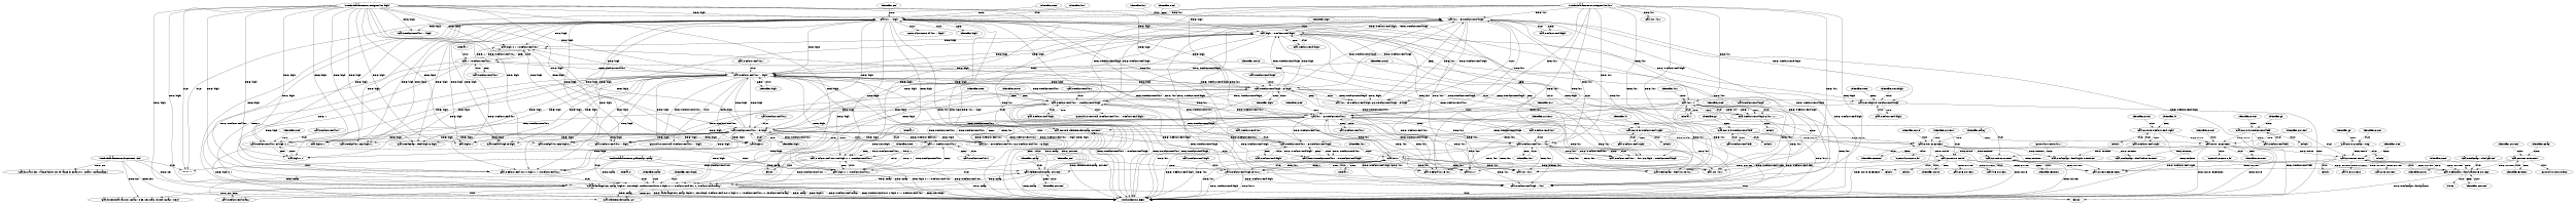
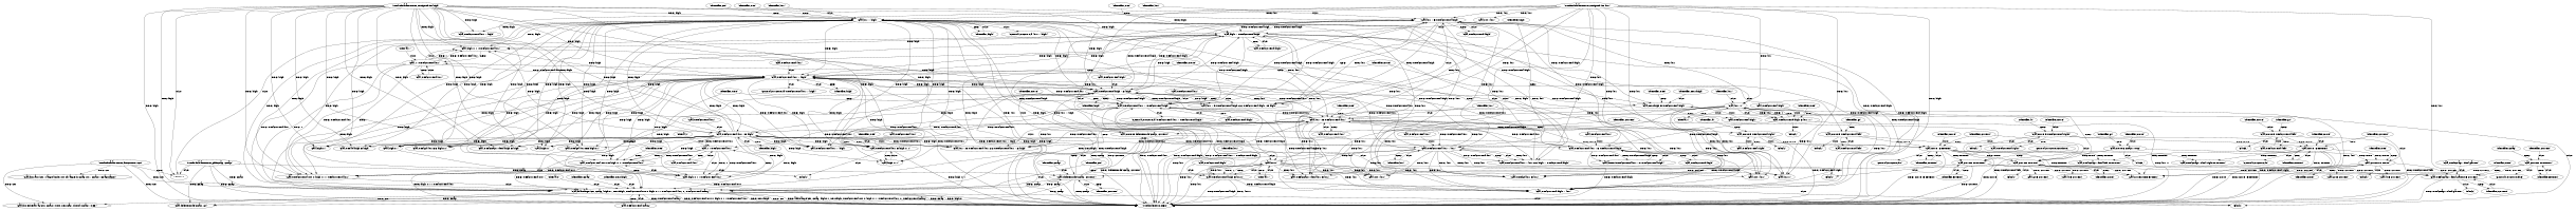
  digraph {
    n1 [label="(Call,tree[cmap->tlen].parent = current)"]
    n2 [label="(Block,)"]
    n3 [label="(MethodReturn,RET)"]
    n4 [label="(Identifier,current)"]
    n5 [label="(Call,current = EMPTY)"]
    n6 [label="(Block,)"]
    n7 [label="(Call,current == EMPTY)"]
    n8 [label="(Identifier,EMPTY)"]
    n9 [label="(Call,move != EMPTY)"]
    n10 [label="(Call,current = move)"]
    n11 [label="(Call,tree[cmap->tlen].left = EMPTY)"]
    n12 [label="(Call,tree[cmap->tlen].right = EMPTY)"]
    n13 [label="(ControlStructure,do)"]
    n14 [label="(Identifier,EMPTY)"]
    n15 [label="(Call,delete_node(cmap, current))"]
    n16 [label="(Identifier,move)"]
    n17 [label="(Block,)"]
    n18 [label="(Call,gt = current)"]
    n19 [label="(Call,lt = current)"]
    n20 [label="(Call,move = delete_node(cmap, current))"]
    n21 [label="(Call,add_range(ctx, cmap, high+1, new_high, tree[current].out + high + 1 - tree[current].low, 0, tree[current].many))"]
    n22 [label="(Identifier,current)"]
    n23 [label="(Call,delete_node(cmap, gt))"]
    n24 [label="(Block,)"]
    n25 [label="(Call,tree[current].many)"]
    n26 [label="(Call,fz_resize_array(ctx, cmap->tree, new_cap, sizeof *cmap->tree))"]
    n27 [label="(MethodParameterIn,fz_context *ctx)"]
    n28 [label="(Call,fz_warn(ctx, \"range limits out of range in cmap %s\", cmap->cmap_name))"]
    1000111
    n30 [label="(Call,new_high = tree[current].high)"]
    n31 [label="(Call,tree[current].high)"]
    n32 [label="(Call,high < tree[current].high)"]
    n33 [label="(Call,low <= tree[current].high)"]
    n34 [label="(Call,tree[current].low > high)"]
    n35 [label="(Call,tree[current].low > tree[current].high)"]
    n36 [label="(Call,tree[current].low < low && high < tree[current].high)"]
    n37 [label="(Call,high+1)"]
    n38 [label="(Call,tree[current].high)"]
    n39 [label="(Call,tree[current].out + high + 1 - tree[current].low)"]
    n40 [label="(Call,tree[current].high < low)"]
    n41 [label="(Call,high + 1 - tree[current].low)"]
    n42 [label="(Call,tree[current].high <= high)"]
    n43 [label="(Call,tree[current].low < low)"]
    n44 [label="(Call,low - 1)"]
    n45 [label="(Call,low <= tree[current].high && tree[current].high <= high)"]
    n46 [label="(Call,tree[current].high)"]
    n47 [label="(Call,tree[current].low <= high)"]
    n48 [label="(Call,low <= tree[current].low)"]
    n49 [label="(Call,tree[current].low = high + 1)"]
    n50 [label="(Call,tree[current].out += high + 1 - tree[current].low)"]
    n51 [label="(Call,high+1)"]
    n52 [label="(Call,tree[lt].high = high)"]
    n53 [label="(Call,tree[current].low > high)"]
    n54 [label="(Call,tree[gt].low == high+1)"]
    n55 [label="(Call,tree[cmap->tlen].high = high)"]
    n56 [label="(Call,high + 1 - tree[current].low)"]
    n57 [label="(Call,high+1)"]
    n58 [label="(Call,high + 1)"]
    n59 [label="(Call,tree[gt].low == high+1)"]
    n60 [label="(ControlStructure,if (tree[current].low > high))"]
    n61 [label="(Identifier,high)"]
    n62 [label="(Call,tree[current].high)"]
    n63 [label="(ControlStructure,if (tree[current].low > tree[current].high))"]
    n64 [label="(Call,1 - tree[current].low)"]
    n65 [label="(Call,low > high)"]
    n66 [label="(Call,tree[cmap->tlen].low = low)"]
    n67 [label="(Call,out - low)"]
    n68 [label="(Identifier,high)"]
    n69 [label="(ControlStructure,if (low > high))"]
    n70 [label="(Call,tree[current].low > high)"]
    n71 [label="(Call,tree[gt].low = low)"]
    n72 [label="(Call,out - low)"]
    n73 [label="(Call,low-1)"]
    n74 [label="(Call,tree[current].low <= tree[current].high)"]
    n75 [label="(Call,1 - tree[current].low)"]
    n76 [label="(Call,low <= tree[current].low && tree[current].low <= high)"]
    n77 [label="(Identifier,high)"]
    n78 [label="(Call,tree[current].low)"]
    n79 [label="(Identifier,high)"]
    n80 [label="(Block,)"]
    n81 [label="(MethodParameterIn,unsigned int low)"]
    n82 [label="(Call,low-1)"]
    n83 [label="(Call,out - low)"]
    n84 [label="(Call,tree[current].high = low-1)"]
    n85 [label="(Literal,1)"]
    n86 [label="(Identifier,low)"]
    n87 [label="(Call,tree[current].high = low - 1)"]
    n88 [label="(Literal,1)"]
    n89 [label="(MethodParameterIn,unsigned int high)"]
    n90 [label="(Call,tree[current].high)"]
    n91 [label="(Call,assert(tree[current].low <= tree[current].high))"]
    n92 [label="(Call,tree[current].low)"]
    n93 [label="(Call,tree[current].low)"]
    n94 [label="(Block,)"]
    n95 [label="(MethodParameterIn,pdf_cmap *cmap)"]
    n96 [label="(Call,move = cmap->ttop)"]
    n97 [label="(Call,current = move)"]
    n98 [label="(Block,)"]
    n99 [label="(Identifier,move)"]
    n100 [label="(Call,gt = current)"]
    n101 [label="(Block,)"]
    n102 [label="(Call,lt = current)"]
    n103 [label="(Call,move = tree[current].right)"]
    n104 [label="(Call,tree[current].right)"]
    n105 [label="(Block,)"]
    n106 [label="(Call,move = tree[current].left)"]
    n107 [label="(Block,)"]
    n108 [label="(Call,tree[current].left)"]
    n109 [label="(Call,current = EMPTY)"]
    n110 [label="(ControlStructure,else)"]
    n111 [label="(Identifier,EMPTY)"]
    n112 [label="(Call,move != EMPTY)"]
    n113 [label="(ControlStructure,do)"]
    n114 [label="(Identifier,EMPTY)"]
    n115 [label="(Call,move = tree[current].right)"]
    n116 [label="(Block,)"]
    n117 [label="(Call,tree[current].right)"]
    n118 [label="(Call,move = tree[current].left)"]
    n119 [label="(Block,)"]
    n120 [label="(Call,tree[current].left)"]
    n121 [label="(Identifier,gt)"]
    n122 [label="(Identifier,tree)"]
    n123 [label="(Literal,0)"]
    n124 [label="(Call,tree[current].low)"]
    n125 [label="(Identifier,tree)"]
    n126 [label="(Identifier,move)"]
    n127 [label="(Identifier,low)"]
    n128 [label="(Identifier,ctx)"]
    n129 [label="(Call,tree[current].low)"]
    n130 [label="(Call,tree[current].low)"]
    n131 [label="(Identifier,tree)"]
    n132 [label="(Identifier,low)"]
    n133 [label="(Identifier,new_high)"]
    n134 [label="(Identifier,move)"]
    n135 [label="(Call,tree[cmap->tlen].parent)"]
    n136 [label="(Identifier,lt)"]
    n137 [label="(Identifier,cmap)"]
    n138 [label="(Identifier,current)"]
    n139 [label="(Call,tree[current].low)"]
    n140 [label="(Identifier,low)"]
    n141 [label="(Identifier,move)"]
    n142 [label="(Call,tree[current].high)"]
    n143 [label="(Identifier,current)"]
    n144 [label="(Identifier,tree)"]
    n145 [label="(Identifier,cmap)"]
    n146 [label="(Identifier,move)"]
    n147 [label="(Identifier,tree)"]
    n148 [label="(Identifier,low)"]
    n149 [label="(Call,tree[current].high)"]
    n150 [label="(Identifier,tree)"]
    n151 [label="(Identifier,move)"]
    n152 [label="(Call,tree[current].high)"]
    n153 [label="(Identifier,tree)"]
    n154 [label="(Identifier,tree)"]
    n155 [label="(Literal,1)"]
    n156 [label="(Identifier,gt)"]
    n157 [label="(Identifier,gt)"]
    n158 [label="(Identifier,current)"]
    n159 [label="(Identifier,lt)"]
    n160 [label="(Identifier,move)"]
    n161 [label="(Call,tree[current].low)"]
    n162 [label="(Identifier,move)"]
    n163 [label="(Identifier,current)"]
-   n164 [label="(Identifier,many)"]
    n165 [label="(Call,tree[current].low)"]
    n166 [label="(Identifier,tree)"]
    n167 [label="(Identifier,low)"]
-   n168 [label="(ControlStructure,low;)"]
+   n168 [label="(ControlStructure,continue;)"]
    n169 [label="(Identifier,ctx)"]
    n170 [label="(Literal,1)"]
    n171 [label="(Identifier,cmap)"]
    n172 [label="(Identifier,tree)"]
    n173 [label="(Identifier,high)"]
    n174 [label="(Identifier,move)"]
    n175 [label="(Identifier,new_high)"]
    n1 -> n2 [label="AST: "]
    n1 -> n3 [label="DDG: tree[cmap->tlen].parent"]
    n1 -> n4 [label="CFG: "]
    n4 -> n1 [label="AST: "]
    n5 -> n1 [label="DDG: current"]
    n5 -> n3 [label="DDG: current"]
    n5 -> n6 [label="AST: "]
    n5 -> n7 [label="DDG: current"]
    n5 -> n8 [label="CFG: "]
    n8 -> n5 [label="AST: "]
    n9 -> n3 [label="DDG: move != EMPTY"]
    n9 -> n3 [label="DDG: move"]
    n9 -> n5 [label="DDG: EMPTY"]
    n9 -> n7 [label="DDG: EMPTY"]
    n9 -> n10 [label="DDG: move"]
    n9 -> n11 [label="DDG: EMPTY"]
    n9 -> n12 [label="DDG: EMPTY"]
    n9 -> n13 [label="AST: "]
    n9 -> n14 [label="CFG: "]
    n10 -> n1 [label="DDG: current"]
    n10 -> n7 [label="DDG: current"]
    n10 -> n15 [label="DDG: current"]
    n10 -> n16 [label="CFG: "]
    n10 -> n17 [label="AST: "]
    n10 -> n18 [label="DDG: current"]
    n10 -> n19 [label="DDG: current"]
    n14 -> n9 [label="AST: "]
    n15 -> n3 [label="DDG: cmap"]
    n15 -> n20 [label="AST: "]
    n15 -> n20 [label="DDG: cmap"]
    n15 -> n20 [label="DDG: current"]
    n15 -> n21 [label="DDG: cmap"]
    n15 -> n22 [label="CFG: "]
    n15 -> n23 [label="DDG: cmap"]
    n16 -> n10 [label="AST: "]
    n20 -> n3 [label="DDG: delete_node(cmap, current)"]
    n20 -> n6 [label="AST: "]
    n20 -> n9 [label="DDG: move"]
    n20 -> n15 [label="CFG: "]
    n21 -> n3 [label="DDG: tree[current].many"]
    n21 -> n3 [label="DDG: tree[current].out + high + 1 - tree[current].low"]
    n21 -> n3 [label="DDG: new_high"]
    n21 -> n3 [label="DDG: ctx"]
    n21 -> n3 [label="DDG: add_range(ctx, cmap, high+1, new_high, tree[current].out + high + 1 - tree[current].low, 0, tree[current].many)"]
    n21 -> n3 [label="DDG: cmap"]
    n21 -> n3 [label="DDG: high+1"]
    n21 -> n15 [label="DDG: cmap"]
    n21 -> n23 [label="DDG: cmap"]
    n21 -> n24 [label="AST: "]
    n21 -> n25 [label="CFG: "]
    n21 -> n26 [label="DDG: ctx"]
    n22 -> n15 [label="AST: "]
    n25 -> n21 [label="AST: "]
    n27 -> n3 [label="DDG: ctx"]
    n27 -> n21 [label="DDG: ctx"]
    n27 -> n26 [label="DDG: ctx"]
    n27 -> n28 [label="DDG: ctx"]
-   n27 -> 1000111 [label="AST: "]
+   n27 -> 1000111 [label="CFG: "]
    n30 -> n21 [label="DDG: new_high"]
    n30 -> n24 [label="AST: "]
    n30 -> n31 [label="CFG: "]
    n31 -> n30 [label="AST: "]
    n32 -> n3 [label="DDG: tree[current].high"]
    n32 -> n21 [label="DDG: high"]
    n32 -> n30 [label="DDG: tree[current].high"]
    n32 -> n33 [label="DDG: tree[current].high"]
    n32 -> n34 [label="DDG: high"]
    n32 -> n35 [label="DDG: tree[current].high"]
    n32 -> n36 [label="AST: "]
    n32 -> n36 [label="DDG: high"]
    n32 -> n36 [label="DDG: tree[current].high"]
    n32 -> n37 [label="DDG: high"]
    n32 -> n38 [label="CFG: "]
    n32 -> n39 [label="DDG: high"]
    n32 -> n40 [label="DDG: tree[current].high"]
    n32 -> n41 [label="DDG: high"]
    n33 -> n3 [label="DDG: tree[current].high"]
    n33 -> n30 [label="DDG: tree[current].high"]
    n33 -> n32 [label="DDG: tree[current].high"]
    n33 -> n35 [label="DDG: tree[current].high"]
    n33 -> n40 [label="DDG: tree[current].high"]
    n33 -> n42 [label="DDG: tree[current].high"]
    n33 -> n43 [label="DDG: low"]
    n33 -> n44 [label="DDG: low"]
    n33 -> n45 [label="AST: "]
    n33 -> n45 [label="DDG: low"]
    n33 -> n45 [label="DDG: tree[current].high"]
    n33 -> n46 [label="CFG: "]
    n34 -> n3 [label="DDG: tree[current].low"]
    n34 -> n3 [label="DDG: tree[current].low > high"]
    n34 -> n3 [label="DDG: high"]
    n34 -> n21 [label="DDG: high"]
    n34 -> n32 [label="DDG: high"]
    n34 -> n37 [label="DDG: high"]
    n34 -> n39 [label="DDG: high"]
    n34 -> n41 [label="DDG: high"]
    n34 -> n42 [label="DDG: high"]
    n34 -> n47 [label="DDG: high"]
    n34 -> n48 [label="DDG: tree[current].low"]
    n34 -> n49 [label="DDG: high"]
    n34 -> n50 [label="DDG: high"]
    n34 -> n51 [label="DDG: high"]
    n34 -> n52 [label="DDG: high"]
    n34 -> n53 [label="DDG: tree[current].low"]
    n34 -> n53 [label="DDG: high"]
    n34 -> n54 [label="DDG: high"]
    n34 -> n55 [label="DDG: high"]
    n34 -> n56 [label="DDG: high"]
    n34 -> n57 [label="DDG: high"]
    n34 -> n58 [label="DDG: high"]
    n34 -> n59 [label="DDG: high"]
    n34 -> n60 [label="AST: "]
    n34 -> n61 [label="CFG: "]
    n35 -> n3 [label="DDG: tree[current].low"]
    n35 -> n3 [label="DDG: tree[current].high"]
    n35 -> n3 [label="DDG: tree[current].low > tree[current].high"]
    n35 -> n33 [label="DDG: tree[current].high"]
    n35 -> n34 [label="DDG: tree[current].low"]
    n35 -> n40 [label="DDG: tree[current].high"]
    n35 -> n48 [label="DDG: tree[current].low"]
    n35 -> n53 [label="DDG: tree[current].low"]
    n35 -> n62 [label="CFG: "]
    n35 -> n63 [label="AST: "]
    n36 -> n32 [label="CFG: "]
    n36 -> n43 [label="CFG: "]
    n37 -> n21 [label="AST: "]
    n38 -> n32 [label="AST: "]
    n39 -> n21 [label="AST: "]
    n41 -> n64 [label="CFG: "]
    n42 -> n3 [label="DDG: tree[current].high"]
    n42 -> n21 [label="DDG: high"]
    n42 -> n30 [label="DDG: tree[current].high"]
    n42 -> n32 [label="DDG: high"]
    n42 -> n32 [label="DDG: tree[current].high"]
    n42 -> n33 [label="DDG: tree[current].high"]
    n42 -> n34 [label="DDG: high"]
    n42 -> n35 [label="DDG: tree[current].high"]
    n42 -> n37 [label="DDG: high"]
    n42 -> n39 [label="DDG: high"]
    n42 -> n40 [label="DDG: tree[current].high"]
    n42 -> n41 [label="DDG: high"]
    n42 -> n45 [label="AST: "]
    n42 -> n45 [label="DDG: tree[current].high"]
    n42 -> n45 [label="DDG: high"]
    n42 -> n79 [label="CFG: "]
    n43 -> n3 [label="DDG: low"]
    n43 -> n34 [label="DDG: tree[current].low"]
    n43 -> n36 [label="AST: "]
    n43 -> n36 [label="DDG: tree[current].low"]
    n43 -> n36 [label="DDG: low"]
    n43 -> n40 [label="DDG: low"]
    n43 -> n48 [label="DDG: low"]
    n43 -> n64 [label="DDG: tree[current].low"]
    n43 -> n66 [label="DDG: low"]
    n43 -> n67 [label="DDG: low"]
    n43 -> n71 [label="DDG: low"]
    n43 -> n72 [label="DDG: low"]
    n43 -> n73 [label="DDG: low"]
    n43 -> n82 [label="DDG: low"]
    n43 -> n86 [label="CFG: "]
    n44 -> n3 [label="DDG: low"]
    n44 -> n40 [label="DDG: low"]
    n44 -> n48 [label="DDG: low"]
    n44 -> n66 [label="DDG: low"]
    n44 -> n67 [label="DDG: low"]
    n44 -> n71 [label="DDG: low"]
    n44 -> n72 [label="DDG: low"]
    n44 -> n73 [label="DDG: low"]
    n44 -> n87 [label="AST: "]
    n44 -> n87 [label="DDG: low"]
    n44 -> n87 [label="DDG: 1"]
    n44 -> n88 [label="CFG: "]
    n45 -> n33 [label="CFG: "]
    n45 -> n42 [label="CFG: "]
    n46 -> n33 [label="AST: "]
    n47 -> n21 [label="DDG: high"]
    n47 -> n32 [label="DDG: high"]
    n47 -> n34 [label="DDG: high"]
    n47 -> n37 [label="DDG: high"]
    n47 -> n39 [label="DDG: high"]
    n47 -> n41 [label="DDG: high"]
    n47 -> n42 [label="DDG: high"]
    n47 -> n43 [label="DDG: tree[current].low"]
    n47 -> n49 [label="DDG: high"]
-   n47 -> n60 [label="DDG: high"]
+   n47 -> n50 [label="DDG: high"]
    n47 -> n51 [label="DDG: high"]
    n47 -> n52 [label="DDG: high"]
    n47 -> n53 [label="DDG: high"]
    n47 -> n54 [label="DDG: high"]
    n47 -> n55 [label="DDG: high"]
    n47 -> n56 [label="DDG: high"]
    n47 -> n57 [label="DDG: high"]
    n47 -> n58 [label="DDG: high"]
    n47 -> n59 [label="DDG: high"]
    n47 -> n74 [label="DDG: tree[current].low"]
    n47 -> n75 [label="DDG: tree[current].low"]
    n47 -> n76 [label="AST: "]
    n47 -> n76 [label="DDG: tree[current].low"]
    n47 -> n76 [label="DDG: high"]
    n47 -> n77 [label="CFG: "]
    n48 -> n3 [label="DDG: low"]
    n48 -> n33 [label="DDG: low"]
    n48 -> n40 [label="DDG: low"]
    n48 -> n43 [label="DDG: tree[current].low"]
    n48 -> n47 [label="DDG: tree[current].low"]
    n48 -> n66 [label="DDG: low"]
    n48 -> n67 [label="DDG: low"]
    n48 -> n71 [label="DDG: low"]
    n48 -> n72 [label="DDG: low"]
    n48 -> n73 [label="DDG: low"]
    n48 -> n74 [label="DDG: tree[current].low"]
    n48 -> n75 [label="DDG: tree[current].low"]
    n48 -> n76 [label="AST: "]
    n48 -> n76 [label="DDG: low"]
    n48 -> n76 [label="DDG: tree[current].low"]
    n48 -> n78 [label="CFG: "]
    n49 -> n3 [label="DDG: high + 1"]
    n49 -> n35 [label="DDG: tree[current].low"]
    n49 -> n58 [label="CFG: "]
    n49 -> n80 [label="AST: "]
    n50 -> n3 [label="DDG: high + 1 - tree[current].low"]
    n50 -> n3 [label="DDG: tree[current].out"]
    n50 -> n21 [label="DDG: tree[current].out"]
    n50 -> n39 [label="DDG: tree[current].out"]
    n50 -> n56 [label="CFG: "]
    n50 -> n80 [label="AST: "]
    n56 -> n50 [label="AST: "]
    n56 -> n75 [label="CFG: "]
    n58 -> n49 [label="AST: "]
    n61 -> n34 [label="AST: "]
    n62 -> n35 [label="AST: "]
    n64 -> n21 [label="DDG: 1"]
    n64 -> n21 [label="DDG: tree[current].low"]
    n64 -> n34 [label="DDG: tree[current].low"]
    n64 -> n39 [label="DDG: 1"]
    n64 -> n39 [label="DDG: tree[current].low"]
    n64 -> n41 [label="AST: "]
    n64 -> n41 [label="DDG: 1"]
    n64 -> n41 [label="DDG: tree[current].low"]
    n64 -> n93 [label="CFG: "]
    n65 -> n3 [label="DDG: high"]
    n65 -> n3 [label="DDG: low > high"]
    n65 -> n3 [label="DDG: low"]
    n65 -> n21 [label="DDG: high"]
    n65 -> n32 [label="DDG: high"]
    n65 -> n34 [label="DDG: high"]
    n65 -> n37 [label="DDG: high"]
    n65 -> n39 [label="DDG: high"]
    n65 -> n40 [label="DDG: low"]
    n65 -> n41 [label="DDG: high"]
    n65 -> n42 [label="DDG: high"]
    n65 -> n47 [label="DDG: high"]
    n65 -> n48 [label="DDG: low"]
    n65 -> n49 [label="DDG: high"]
    n65 -> n50 [label="DDG: high"]
    n65 -> n51 [label="DDG: high"]
    n65 -> n52 [label="DDG: high"]
    n65 -> n53 [label="DDG: high"]
    n65 -> n54 [label="DDG: high"]
    n65 -> n55 [label="DDG: high"]
    n65 -> n56 [label="DDG: high"]
    n65 -> n57 [label="DDG: high"]
    n65 -> n58 [label="DDG: high"]
    n65 -> n59 [label="DDG: high"]
    n65 -> n66 [label="DDG: low"]
    n65 -> n67 [label="DDG: low"]
    n65 -> n68 [label="CFG: "]
    n65 -> n69 [label="AST: "]
    n65 -> n70 [label="DDG: high"]
    n65 -> n71 [label="DDG: low"]
    n65 -> n72 [label="DDG: low"]
    n65 -> n73 [label="DDG: low"]
    n68 -> n65 [label="AST: "]
    n74 -> n3 [label="DDG: tree[current].high"]
    n74 -> n33 [label="DDG: tree[current].high"]
    n74 -> n34 [label="DDG: tree[current].low"]
    n74 -> n35 [label="DDG: tree[current].high"]
    n74 -> n40 [label="DDG: tree[current].high"]
    n74 -> n90 [label="CFG: "]
    n74 -> n91 [label="AST: "]
    n74 -> n91 [label="DDG: tree[current].low"]
    n74 -> n91 [label="DDG: tree[current].high"]
    n75 -> n50 [label="DDG: 1"]
    n75 -> n50 [label="DDG: tree[current].low"]
    n75 -> n56 [label="AST: "]
    n75 -> n56 [label="DDG: 1"]
    n75 -> n56 [label="DDG: tree[current].low"]
    n75 -> n92 [label="CFG: "]
    n76 -> n47 [label="CFG: "]
    n76 -> n48 [label="CFG: "]
    n77 -> n47 [label="AST: "]
    n78 -> n48 [label="AST: "]
    n79 -> n42 [label="AST: "]
    n81 -> n3 [label="DDG: low"]
    n81 -> 1000111 [label="AST: "]
    n81 -> n33 [label="DDG: low"]
    n81 -> n40 [label="DDG: high"]
    n81 -> n43 [label="DDG: low"]
    n81 -> n44 [label="DDG: low"]
    n81 -> n48 [label="DDG: low"]
    n81 -> n65 [label="DDG: low"]
    n81 -> n66 [label="DDG: low"]
    n81 -> n67 [label="DDG: low"]
    n81 -> n71 [label="DDG: low"]
    n81 -> n72 [label="DDG: low"]
    n81 -> n73 [label="DDG: low"]
    n81 -> n82 [label="DDG: low"]
    n81 -> n83 [label="DDG: low"]
    n82 -> n3 [label="DDG: low"]
    n82 -> n40 [label="DDG: low"]
    n82 -> n48 [label="DDG: low"]
    n82 -> n66 [label="DDG: low"]
    n82 -> n67 [label="DDG: low"]
    n82 -> n71 [label="DDG: low"]
    n82 -> n72 [label="DDG: low"]
    n82 -> n73 [label="DDG: low"]
    n82 -> n84 [label="AST: "]
    n82 -> n84 [label="DDG: low"]
    n82 -> n84 [label="DDG: 1"]
    n82 -> n85 [label="CFG: "]
    n84 -> n3 [label="DDG: low-1"]
    n84 -> n3 [label="DDG: tree[current].high"]
    n84 -> n24 [label="AST: "]
    n84 -> n33 [label="DDG: tree[current].high"]
    n84 -> n35 [label="DDG: tree[current].high"]
    n84 -> n40 [label="DDG: tree[current].high"]
    n84 -> n82 [label="CFG: "]
    n85 -> n82 [label="AST: "]
    n86 -> n43 [label="AST: "]
    n87 -> n3 [label="DDG: low - 1"]
    n87 -> n44 [label="CFG: "]
    n87 -> n74 [label="DDG: tree[current].high"]
    n87 -> n94 [label="AST: "]
    n88 -> n44 [label="AST: "]
    n89 -> n3 [label="DDG: high"]
    n89 -> n21 [label="DDG: high"]
    n89 -> 1000111 [label="AST: "]
    n89 -> n32 [label="DDG: high"]
    n89 -> n34 [label="DDG: high"]
    n89 -> n37 [label="DDG: high"]
    n89 -> n39 [label="DDG: high"]
    n89 -> n41 [label="DDG: high"]
    n89 -> n42 [label="DDG: high"]
    n89 -> n47 [label="DDG: high"]
    n89 -> n49 [label="DDG: high"]
    n89 -> n50 [label="DDG: high"]
    n89 -> n51 [label="DDG: high"]
    n89 -> n52 [label="DDG: high"]
    n89 -> n53 [label="DDG: high"]
    n89 -> n54 [label="DDG: high"]
    n89 -> n55 [label="DDG: high"]
    n89 -> n56 [label="DDG: high"]
    n89 -> n57 [label="DDG: high"]
    n89 -> n58 [label="DDG: high"]
    n89 -> n59 [label="DDG: high"]
    n89 -> n65 [label="DDG: high"]
    n89 -> n70 [label="DDG: high"]
    n90 -> n74 [label="AST: "]
    n91 -> n74 [label="CFG: "]
    n92 -> n75 [label="AST: "]
    n93 -> n64 [label="AST: "]
    n95 -> n3 [label="DDG: cmap"]
    n95 -> n15 [label="DDG: cmap"]
    n95 -> n21 [label="DDG: cmap"]
    n95 -> n23 [label="DDG: cmap"]
    n95 -> 1000111 [label="AST: "]
    n96 -> n10 [label="DDG: move"]
    n96 -> n97 [label="DDG: move"]
    n96 -> n98 [label="AST: "]
    n97 -> n1 [label="DDG: current"]
    n97 -> n7 [label="DDG: current"]
    n97 -> n99 [label="CFG: "]
    n97 -> n100 [label="DDG: current"]
    n97 -> n101 [label="AST: "]
    n97 -> n102 [label="DDG: current"]
    n99 -> n97 [label="AST: "]
    n103 -> n3 [label="DDG: tree[current].right"]
    n103 -> n9 [label="DDG: move"]
    n103 -> n104 [label="CFG: "]
    n103 -> n105 [label="AST: "]
    n104 -> n103 [label="AST: "]
    n106 -> n3 [label="DDG: tree[current].left"]
    n106 -> n9 [label="DDG: move"]
    n106 -> n107 [label="AST: "]
    n106 -> n108 [label="CFG: "]
    n108 -> n106 [label="AST: "]
    n109 -> n1 [label="DDG: current"]
    n109 -> n7 [label="DDG: current"]
    n109 -> n110 [label="AST: "]
    n109 -> n111 [label="CFG: "]
    n111 -> n109 [label="AST: "]
    n112 -> n3 [label="DDG: move"]
    n112 -> n3 [label="DDG: move != EMPTY"]
    n112 -> n7 [label="DDG: EMPTY"]
    n112 -> n11 [label="DDG: EMPTY"]
    n112 -> n12 [label="DDG: EMPTY"]
    n112 -> n97 [label="DDG: move"]
    n112 -> n113 [label="AST: "]
    n112 -> n114 [label="CFG: "]
    n114 -> n112 [label="AST: "]
    n115 -> n3 [label="DDG: tree[current].right"]
    n115 -> n112 [label="DDG: move"]
    n115 -> n116 [label="AST: "]
    n115 -> n117 [label="CFG: "]
    n117 -> n115 [label="AST: "]
    n118 -> n3 [label="DDG: tree[current].left"]
    n118 -> n112 [label="DDG: move"]
    n118 -> n119 [label="AST: "]
    n118 -> n120 [label="CFG: "]
    n120 -> n118 [label="AST: "]
    n121 -> n118 [label="CFG: "]
    n122 -> n49 [label="CFG: "]
    n123 -> n21 [label="AST: "]
    n124 -> n34 [label="AST: "]
    n125 -> n50 [label="CFG: "]
    n126 -> n112 [label="AST: "]
    n127 -> n65 [label="AST: "]
    n128 -> n65 [label="CFG: "]
    n129 -> n35 [label="AST: "]
    n130 -> n43 [label="AST: "]
    n131 -> n30 [label="CFG: "]
    n132 -> n10 [label="CFG: "]
    n132 -> n48 [label="AST: "]
    n133 -> n30 [label="AST: "]
    n134 -> n115 [label="AST: "]
    n135 -> n1 [label="AST: "]
    n136 -> n115 [label="CFG: "]
    n137 -> n109 [label="CFG: "]
    n138 -> n5 [label="AST: "]
    n138 -> n20 [label="CFG: "]
    n139 -> n47 [label="AST: "]
    n140 -> n82 [label="AST: "]
    n141 -> n118 [label="AST: "]
    n142 -> n87 [label="AST: "]
    n143 -> n97 [label="AST: "]
    n143 -> n112 [label="CFG: "]
    n144 -> n97 [label="CFG: "]
    n145 -> n21 [label="AST: "]
    n146 -> n34 [label="CFG: "]
    n146 -> n103 [label="AST: "]
    n147 -> n21 [label="CFG: "]
    n147 -> n35 [label="CFG: "]
    n148 -> n44 [label="AST: "]
    n149 -> n84 [label="AST: "]
    n150 -> n1 [label="CFG: "]
    n151 -> n9 [label="AST: "]
    n152 -> n42 [label="AST: "]
    n153 -> n87 [label="CFG: "]
    n154 -> n33 [label="CFG: "]
    n155 -> n64 [label="AST: "]
    n156 -> n96 [label="CFG: "]
    n157 -> n106 [label="CFG: "]
    n158 -> n9 [label="CFG: "]
    n158 -> n10 [label="AST: "]
    n159 -> n103 [label="CFG: "]
    n160 -> n20 [label="AST: "]
    n160 -> n35 [label="CFG: "]
    n161 -> n49 [label="AST: "]
    n162 -> n34 [label="CFG: "]
    n162 -> n106 [label="AST: "]
    n163 -> n109 [label="AST: "]
-   n164 -> n9 [label="CFG: "]
-   n164 -> n112 [label="CFG: "]
    n165 -> n74 [label="AST: "]
    n166 -> n65 [label="CFG: "]
    n167 -> n33 [label="AST: "]
    n168 -> n5 [label="CFG: "]
    n169 -> n21 [label="AST: "]
    n169 -> n84 [label="CFG: "]
    n170 -> n75 [label="AST: "]
    n171 -> n15 [label="AST: "]
    n172 -> n48 [label="CFG: "]
    n173 -> n32 [label="AST: "]
    n173 -> n43 [label="CFG: "]
    n174 -> n96 [label="AST: "]
    n175 -> n21 [label="AST: "]
  }
